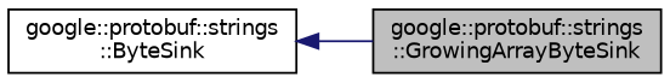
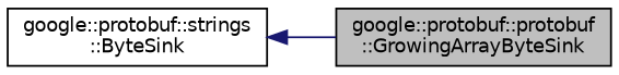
  digraph {
    rankdir=LR
    node [color=black fontname=Helvetica fontsize=10 shape=record style=filled]
-   n1 [fillcolor=grey75 fontcolor=black height=0.2 label="google::protobuf::strings\l::GrowingArrayByteSink" width=0.4]
+   n1 [fillcolor=grey75 fontcolor=black height=0.2 label="google::protobuf::protobuf\l::GrowingArrayByteSink" width=0.4]
    n2 [fillcolor=white height=0.2 label="google::protobuf::strings\l::ByteSink" width=0.4]
    n2 -> n1 [color=midnightblue dir=back fontname=Helvetica fontsize=10 labelfontname=Helvetica labelfontsize=10 style=solid]
  }
